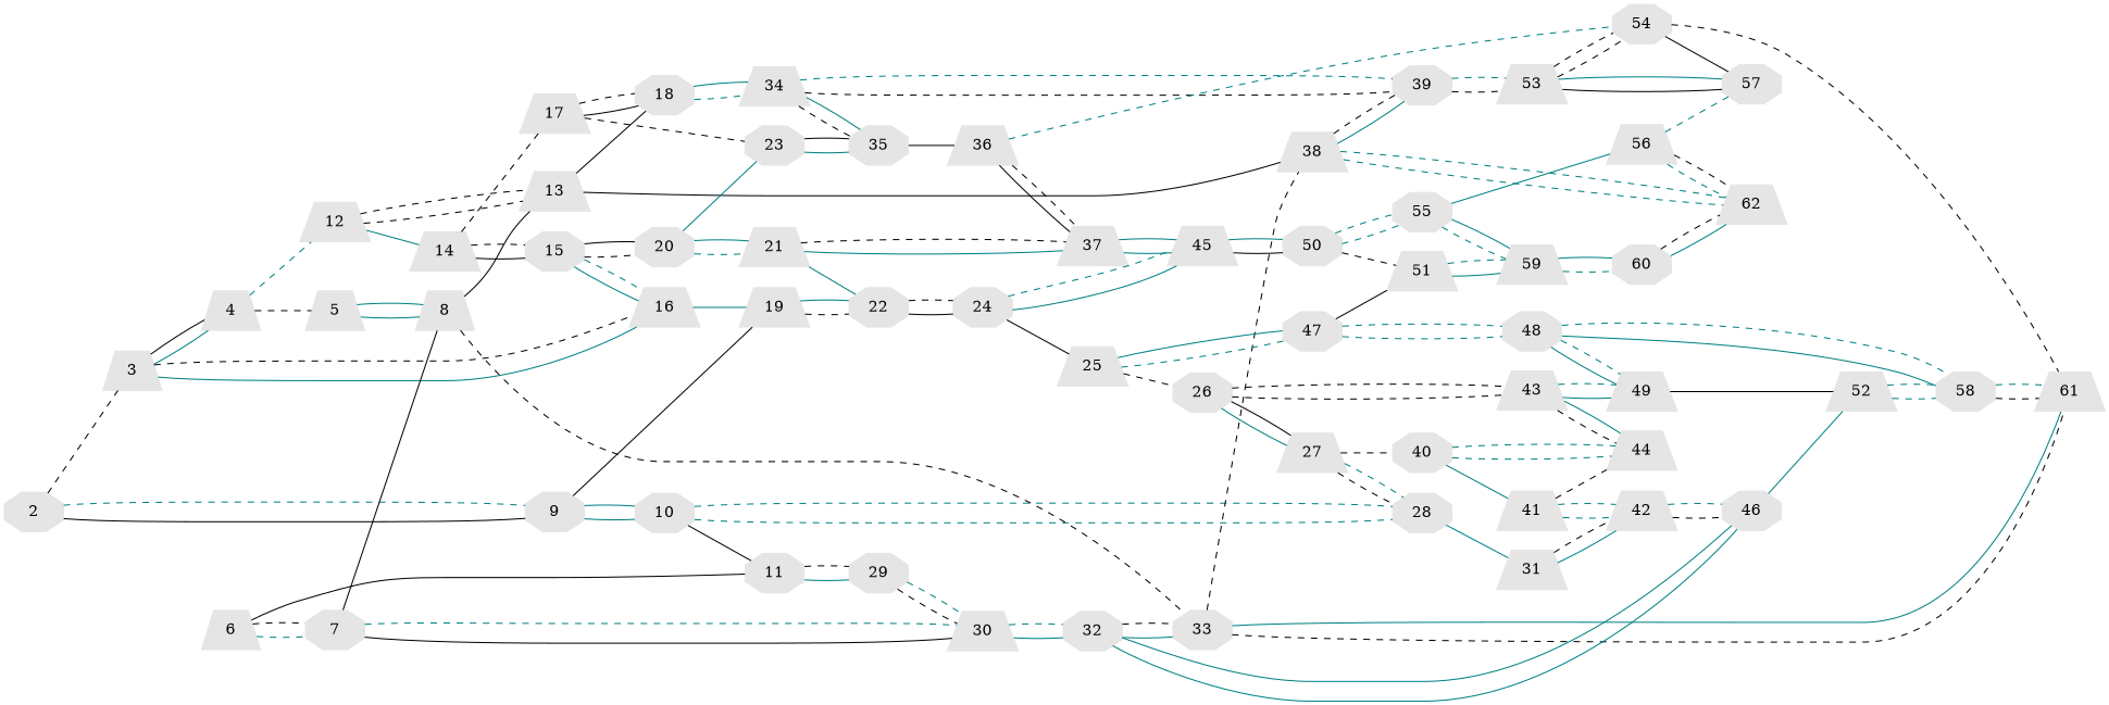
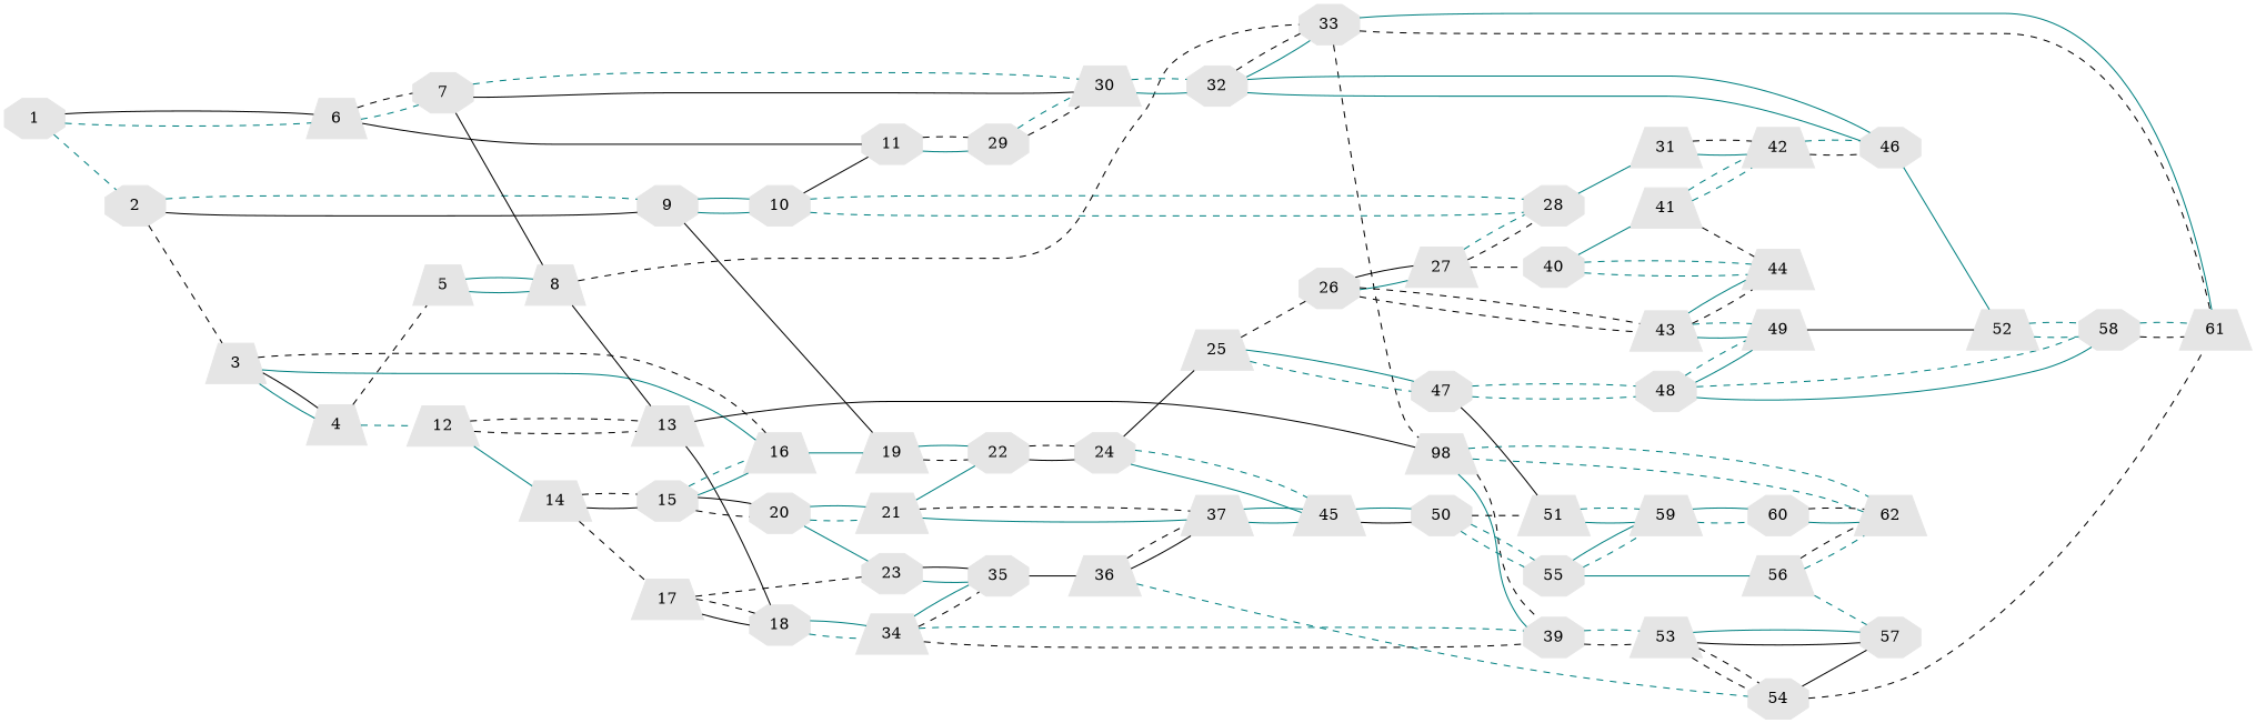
  graph {
    rankdir=LR
    node [color=gray90 shape=trapezium style=filled]
    edge [color=teal style=dashed]
+   1 [shape=octagon]
    2 [shape=octagon]
    6
    3
    9 [shape=octagon]
    7 [shape=octagon]
    11 [shape=octagon]
    4
    16
    10 [shape=octagon]
    19
    5
    12
    8
    13
    14
    33 [shape=octagon]
    30
    29 [shape=octagon]
    32 [shape=octagon]
    18 [shape=octagon]
-   38
+   38 [label=98]
    61
    28 [shape=octagon]
    22 [shape=octagon]
    31
    15 [shape=octagon]
    17
    34
    39 [shape=octagon]
    62
    20 [shape=octagon]
    23 [shape=octagon]
    21
    35 [shape=octagon]
    24 [shape=octagon]
    37
    45
    25
    36
    26 [shape=octagon]
    47 [shape=octagon]
    50 [shape=octagon]
    27
    43
    48 [shape=octagon]
    51
    40 [shape=octagon]
    44
    49
    41
    42
    46 [shape=octagon]
    52
    53
    54 [shape=octagon]
    57 [shape=octagon]
    55 [shape=octagon]
    58 [shape=octagon]
    59
    56
    60 [shape=octagon]
+   1 -- 2
+   1 -- 6
+   1 -- 6 [color=black style=solid]
    2 -- 3 [color=black]
    2 -- 9 [color=black style=solid]
    2 -- 9
    6 -- 7
    6 -- 7 [color=black]
    6 -- 11 [color=black style=solid]
    3 -- 4 [style=solid]
    3 -- 4 [color=black style=solid]
    3 -- 16 [style=solid]
    3 -- 16 [color=black]
    9 -- 10 [style=solid]
    9 -- 10 [style=solid]
    9 -- 19 [color=black style=solid]
    7 -- 8 [color=black style=solid]
    7 -- 30 [color=black style=solid]
    7 -- 30
    11 -- 29 [style=solid]
    11 -- 29 [color=black]
    4 -- 5 [color=black]
    4 -- 12
    16 -- 19 [style=solid]
    10 -- 11 [color=black style=solid]
    10 -- 28
    10 -- 28
    19 -- 22 [color=black]
    19 -- 22 [style=solid]
    5 -- 8 [style=solid]
    5 -- 8 [style=solid]
    12 -- 13 [color=black]
    12 -- 13 [color=black]
    12 -- 14 [style=solid]
    8 -- 13 [color=black style=solid]
    8 -- 33 [color=black]
    13 -- 18 [color=black style=solid]
    13 -- 38 [color=black style=solid]
    14 -- 15 [color=black style=solid]
    14 -- 15 [color=black]
    14 -- 17 [color=black]
    33 -- 38 [color=black]
    33 -- 61 [color=black]
    33 -- 61 [style=solid]
    30 -- 32 [style=solid]
    30 -- 32
    29 -- 30 [color=black]
    29 -- 30
    32 -- 33 [style=solid]
    32 -- 33 [color=black]
    32 -- 46 [style=solid]
    32 -- 46 [style=solid]
    18 -- 34
    18 -- 34 [style=solid]
    38 -- 39 [style=solid]
    38 -- 39 [color=black]
    38 -- 62
    38 -- 62
    28 -- 31 [style=solid]
    22 -- 24 [color=black style=solid]
    22 -- 24 [color=black]
    31 -- 42 [style=solid]
    31 -- 42 [color=black]
    15 -- 16 [style=solid]
    15 -- 16
    15 -- 20 [color=black]
    15 -- 20 [color=black style=solid]
    17 -- 18 [color=black style=solid]
    17 -- 18 [color=black]
    17 -- 23 [color=black]
    34 -- 39 [color=black]
    34 -- 39
    34 -- 35 [color=black]
    34 -- 35 [style=solid]
    39 -- 53 [color=black]
    39 -- 53
    20 -- 23 [style=solid]
    20 -- 21
    20 -- 21 [style=solid]
    23 -- 35 [style=solid]
    23 -- 35 [color=black style=solid]
    21 -- 22 [style=solid]
    21 -- 37 [style=solid]
    21 -- 37 [color=black]
    35 -- 36 [color=black style=solid]
    24 -- 45 [style=solid]
    24 -- 45
    24 -- 25 [color=black style=solid]
    37 -- 45 [style=solid]
    37 -- 45 [style=solid]
    45 -- 50 [color=black style=solid]
    45 -- 50 [style=solid]
    25 -- 26 [color=black]
    25 -- 47
    25 -- 47 [style=solid]
    36 -- 37 [color=black style=solid]
    36 -- 37 [color=black]
    36 -- 54
    26 -- 27 [style=solid]
    26 -- 27 [color=black style=solid]
    26 -- 43 [color=black]
    26 -- 43 [color=black]
    47 -- 48
    47 -- 48
    47 -- 51 [color=black style=solid]
    50 -- 51 [color=black]
    50 -- 55
    50 -- 55
    27 -- 28 [color=black]
    27 -- 28
    27 -- 40 [color=black]
    43 -- 44 [color=black]
    43 -- 44 [style=solid]
    43 -- 49 [style=solid]
    43 -- 49
    48 -- 49 [style=solid]
    48 -- 49
    48 -- 58 [style=solid]
    48 -- 58
    51 -- 59 [style=solid]
    51 -- 59
    40 -- 44
    40 -- 44
    40 -- 41 [style=solid]
    49 -- 52 [color=black style=solid]
    41 -- 44 [color=black]
    41 -- 42
    41 -- 42
    42 -- 46 [color=black]
    42 -- 46
    46 -- 52 [style=solid]
    52 -- 58
    52 -- 58
    53 -- 54 [color=black]
    53 -- 54 [color=black]
    53 -- 57 [color=black style=solid]
    53 -- 57 [style=solid]
    54 -- 61 [color=black]
    54 -- 57 [color=black style=solid]
    55 -- 59
    55 -- 59 [style=solid]
    55 -- 56 [style=solid]
    58 -- 61 [color=black]
    58 -- 61
    59 -- 60
    59 -- 60 [style=solid]
    56 -- 62
    56 -- 62 [color=black]
    56 -- 57
    60 -- 62 [style=solid]
    60 -- 62 [color=black]
  }
